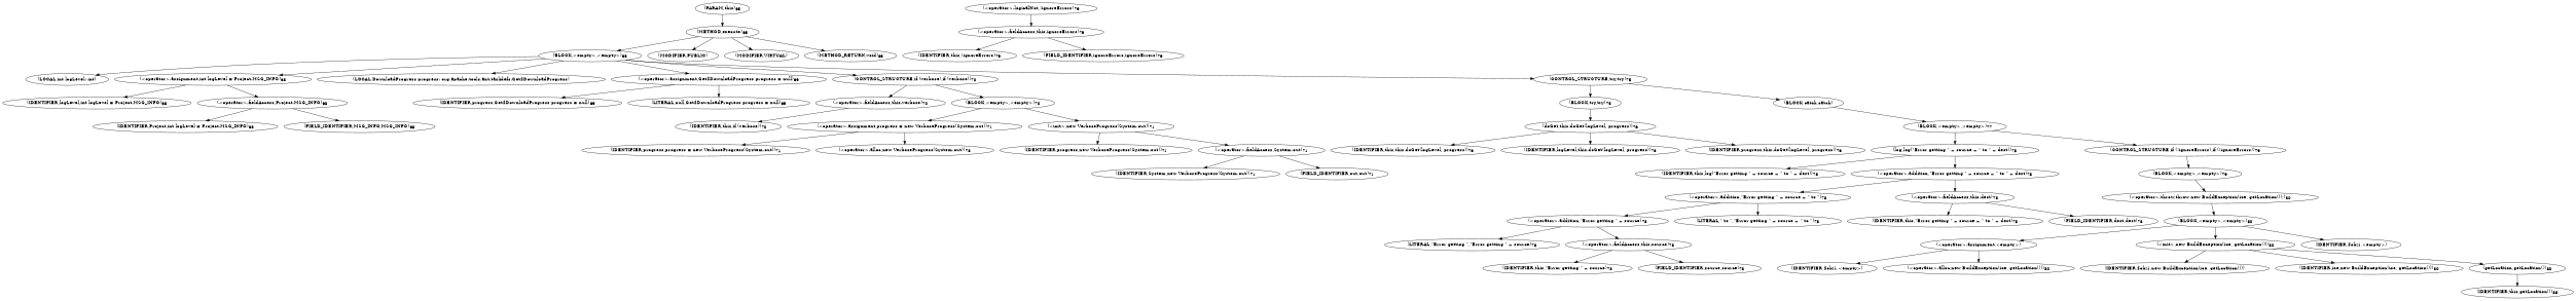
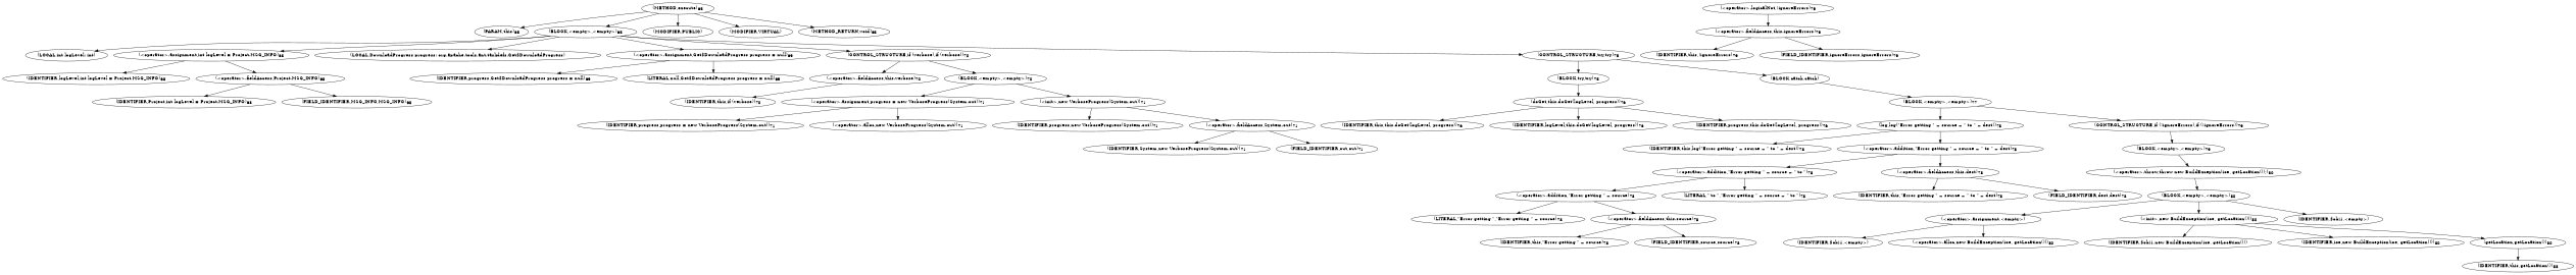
  digraph {
    n1 [label=<(METHOD,execute)<SUB>65</SUB>>]
    n2 [label=<(PARAM,this)<SUB>65</SUB>>]
    n3 [label=<(BLOCK,&lt;empty&gt;,&lt;empty&gt;)<SUB>65</SUB>>]
    n4 [label=<(MODIFIER,PUBLIC)>]
    n5 [label=<(MODIFIER,VIRTUAL)>]
    n6 [label=<(METHOD_RETURN,void)<SUB>65</SUB>>]
    n7 [label=<(LOCAL,int logLevel: int)>]
    n8 [label=<(&lt;operator&gt;.assignment,int logLevel = Project.MSG_INFO)<SUB>68</SUB>>]
    n9 [label=<(LOCAL,DownloadProgress progress: org.apache.tools.ant.taskdefs.Get$DownloadProgress)>]
    n10 [label=<(&lt;operator&gt;.assignment,Get$DownloadProgress progress = null)<SUB>69</SUB>>]
    n11 [label=<(CONTROL_STRUCTURE,if (verbose),if (verbose))<SUB>70</SUB>>]
    n12 [label=<(CONTROL_STRUCTURE,try,try)<SUB>75</SUB>>]
    n13 [label=<(IDENTIFIER,logLevel,int logLevel = Project.MSG_INFO)<SUB>68</SUB>>]
    n14 [label=<(&lt;operator&gt;.fieldAccess,Project.MSG_INFO)<SUB>68</SUB>>]
    n15 [label=<(IDENTIFIER,progress,Get$DownloadProgress progress = null)<SUB>69</SUB>>]
    n16 [label=<(LITERAL,null,Get$DownloadProgress progress = null)<SUB>69</SUB>>]
    n17 [label=<(&lt;operator&gt;.fieldAccess,this.verbose)<SUB>70</SUB>>]
    n18 [label=<(BLOCK,&lt;empty&gt;,&lt;empty&gt;)<SUB>70</SUB>>]
    n19 [label=<(BLOCK,try,try)<SUB>75</SUB>>]
    n20 [label=<(BLOCK,catch,catch)>]
    n21 [label=<(IDENTIFIER,Project,int logLevel = Project.MSG_INFO)<SUB>68</SUB>>]
    n22 [label=<(FIELD_IDENTIFIER,MSG_INFO,MSG_INFO)<SUB>68</SUB>>]
    n23 [label=<(IDENTIFIER,this,if (verbose))<SUB>70</SUB>>]
    n24 [label=<(&lt;operator&gt;.assignment,progress = new VerboseProgress(System.out))<SUB>71</SUB>>]
    n25 [label=<(&lt;init&gt;,new VerboseProgress(System.out))<SUB>71</SUB>>]
    n26 [label=<(IDENTIFIER,progress,progress = new VerboseProgress(System.out))<SUB>71</SUB>>]
-   n27 [label=<(&lt;operator&gt;.alloc,new VerboseProgress(System.out))<SUB>78</SUB>>]
+   n27 [label=<(&lt;operator&gt;.alloc,new VerboseProgress(System.out))<SUB>71</SUB>>]
    n28 [label=<(IDENTIFIER,progress,new VerboseProgress(System.out))<SUB>71</SUB>>]
    n29 [label=<(&lt;operator&gt;.fieldAccess,System.out)<SUB>71</SUB>>]
    n30 [label=<(IDENTIFIER,System,new VerboseProgress(System.out))<SUB>71</SUB>>]
    n31 [label=<(FIELD_IDENTIFIER,out,out)<SUB>71</SUB>>]
    n32 [label=<(doGet,this.doGet(logLevel, progress))<SUB>76</SUB>>]
    n33 [label=<(BLOCK,&lt;empty&gt;,&lt;empty&gt;)<SUB>77</SUB>>]
    n34 [label=<(IDENTIFIER,this,this.doGet(logLevel, progress))<SUB>76</SUB>>]
    n35 [label=<(IDENTIFIER,logLevel,this.doGet(logLevel, progress))<SUB>76</SUB>>]
    n36 [label=<(IDENTIFIER,progress,this.doGet(logLevel, progress))<SUB>76</SUB>>]
    n37 [label=<(log,log(&quot;Error getting &quot; + source + &quot; to &quot; + dest))<SUB>78</SUB>>]
    n38 [label=<(CONTROL_STRUCTURE,if (!ignoreErrors),if (!ignoreErrors))<SUB>79</SUB>>]
    n39 [label=<(IDENTIFIER,this,log(&quot;Error getting &quot; + source + &quot; to &quot; + dest))<SUB>78</SUB>>]
    n40 [label=<(&lt;operator&gt;.addition,&quot;Error getting &quot; + source + &quot; to &quot; + dest)<SUB>78</SUB>>]
    n41 [label=<(BLOCK,&lt;empty&gt;,&lt;empty&gt;)<SUB>79</SUB>>]
    n42 [label=<(&lt;operator&gt;.addition,&quot;Error getting &quot; + source + &quot; to &quot;)<SUB>78</SUB>>]
    n43 [label=<(&lt;operator&gt;.fieldAccess,this.dest)<SUB>78</SUB>>]
    n44 [label=<(&lt;operator&gt;.addition,&quot;Error getting &quot; + source)<SUB>78</SUB>>]
    n45 [label=<(LITERAL,&quot; to &quot;,&quot;Error getting &quot; + source + &quot; to &quot;)<SUB>78</SUB>>]
    n46 [label=<(IDENTIFIER,this,&quot;Error getting &quot; + source + &quot; to &quot; + dest)<SUB>78</SUB>>]
    n47 [label=<(FIELD_IDENTIFIER,dest,dest)<SUB>78</SUB>>]
    n48 [label=<(LITERAL,&quot;Error getting &quot;,&quot;Error getting &quot; + source)<SUB>78</SUB>>]
    n49 [label=<(&lt;operator&gt;.fieldAccess,this.source)<SUB>78</SUB>>]
    n50 [label=<(IDENTIFIER,this,&quot;Error getting &quot; + source)<SUB>78</SUB>>]
    n51 [label=<(FIELD_IDENTIFIER,source,source)<SUB>78</SUB>>]
    n52 [label=<(&lt;operator&gt;.logicalNot,!ignoreErrors)<SUB>79</SUB>>]
    n53 [label=<(&lt;operator&gt;.fieldAccess,this.ignoreErrors)<SUB>79</SUB>>]
    n54 [label=<(&lt;operator&gt;.throw,throw new BuildException(ioe, getLocation());)<SUB>80</SUB>>]
    n55 [label=<(IDENTIFIER,this,!ignoreErrors)<SUB>79</SUB>>]
    n56 [label=<(FIELD_IDENTIFIER,ignoreErrors,ignoreErrors)<SUB>79</SUB>>]
    n57 [label=<(BLOCK,&lt;empty&gt;,&lt;empty&gt;)<SUB>80</SUB>>]
    n58 [label=<(&lt;operator&gt;.assignment,&lt;empty&gt;)>]
    n59 [label=<(&lt;init&gt;,new BuildException(ioe, getLocation()))<SUB>80</SUB>>]
    n60 [label=<(IDENTIFIER,$obj1,&lt;empty&gt;)>]
    n61 [label=<(IDENTIFIER,$obj1,&lt;empty&gt;)>]
    n62 [label=<(&lt;operator&gt;.alloc,new BuildException(ioe, getLocation()))<SUB>80</SUB>>]
    n63 [label=<(IDENTIFIER,$obj1,new BuildException(ioe, getLocation()))>]
    n64 [label=<(IDENTIFIER,ioe,new BuildException(ioe, getLocation()))<SUB>80</SUB>>]
    n65 [label=<(getLocation,getLocation())<SUB>80</SUB>>]
    n66 [label=<(IDENTIFIER,this,getLocation())<SUB>88</SUB>>]
-   n2 -> n1
+   n1 -> n2
    n1 -> n3
    n1 -> n4
    n1 -> n5
    n1 -> n6
    n3 -> n7
    n3 -> n8
    n3 -> n9
    n3 -> n10
    n3 -> n11
    n3 -> n12
    n8 -> n13
    n8 -> n14
    n10 -> n15
    n10 -> n16
    n11 -> n17
    n11 -> n18
    n12 -> n19
    n12 -> n20
    n14 -> n21
    n14 -> n22
    n17 -> n23
    n18 -> n24
    n18 -> n25
    n19 -> n32
    n20 -> n33
    n24 -> n26
    n24 -> n27
    n25 -> n28
    n25 -> n29
    n29 -> n30
    n29 -> n31
    n32 -> n34
    n32 -> n35
    n32 -> n36
    n33 -> n37
    n33 -> n38
    n37 -> n39
    n37 -> n40
    n38 -> n41
    n40 -> n42
    n40 -> n43
    n41 -> n54
    n42 -> n44
    n42 -> n45
    n43 -> n46
    n43 -> n47
    n44 -> n48
    n44 -> n49
    n49 -> n50
    n49 -> n51
    n52 -> n53
    n53 -> n55
    n53 -> n56
    n54 -> n57
    n57 -> n58
    n57 -> n59
    n57 -> n60
    n58 -> n61
    n58 -> n62
    n59 -> n63
    n59 -> n64
    n59 -> n65
    n65 -> n66
  }
